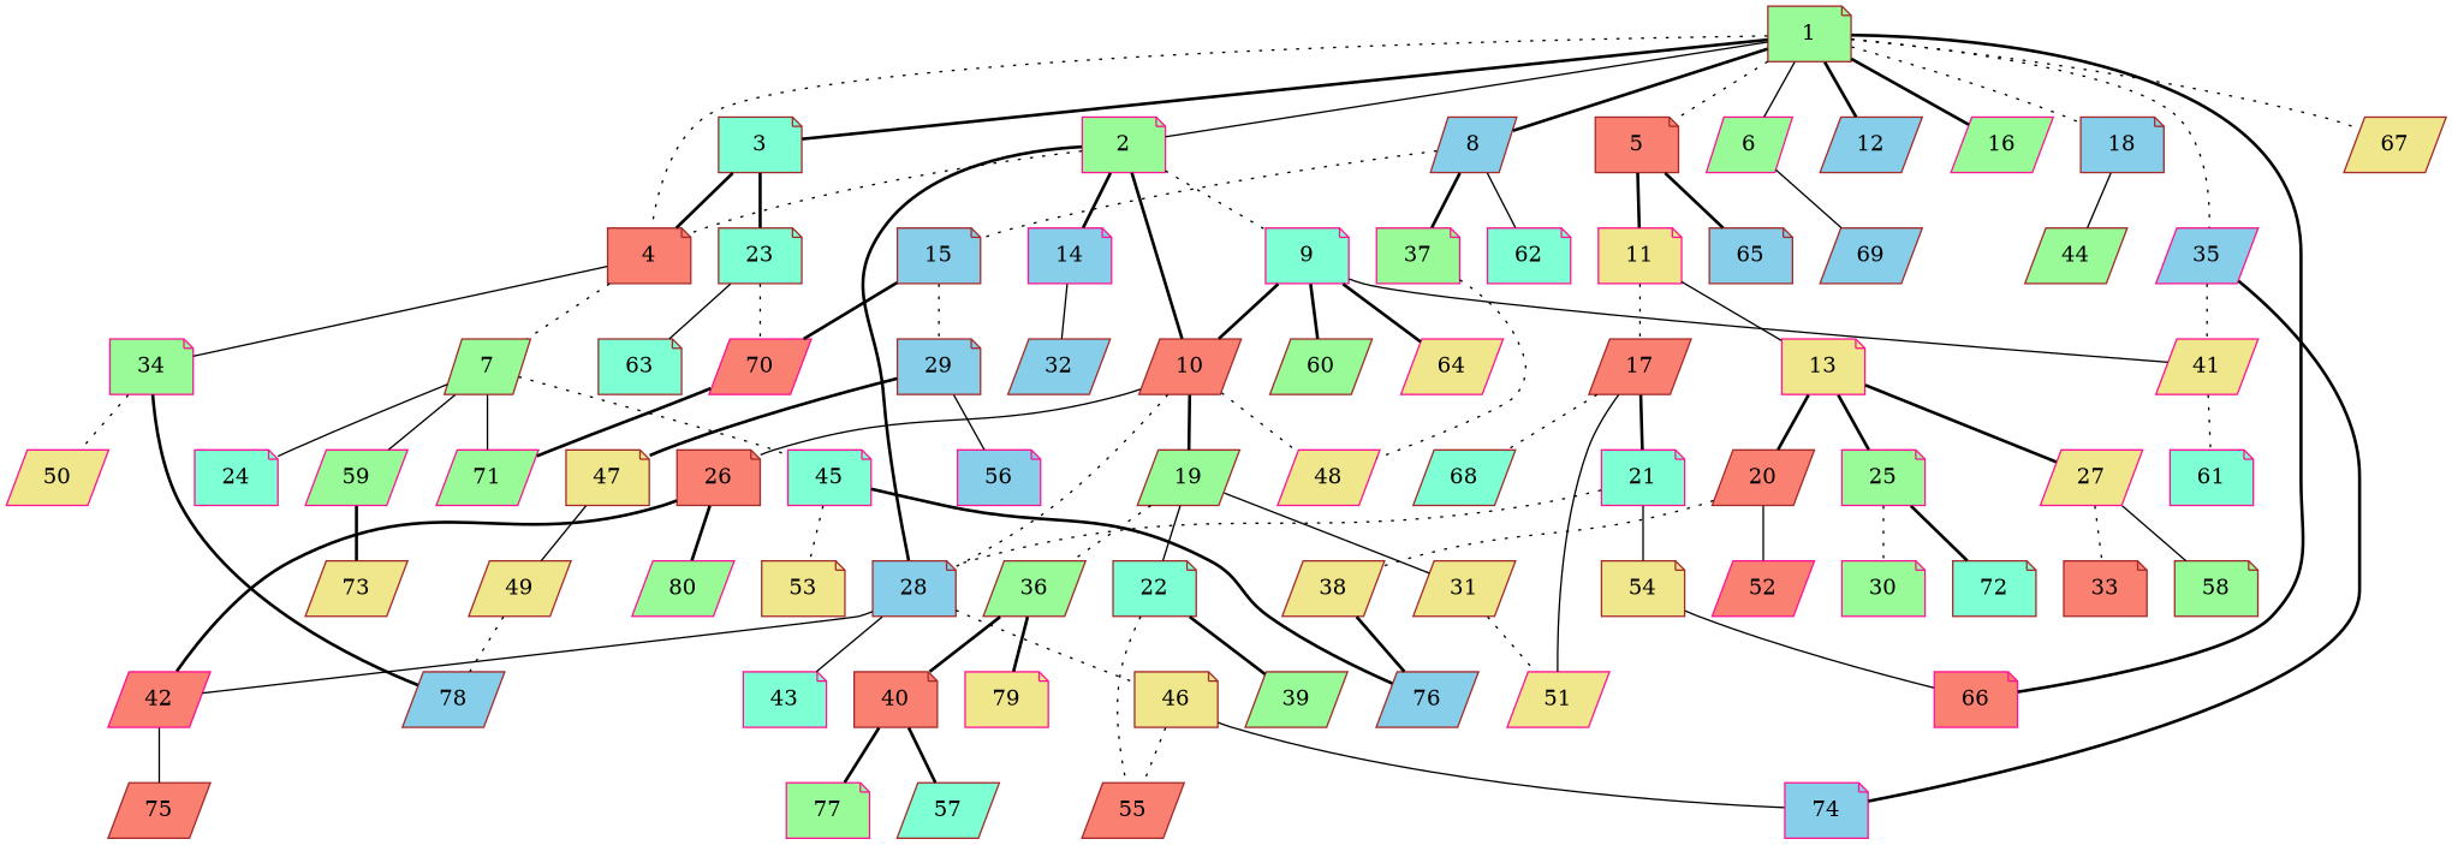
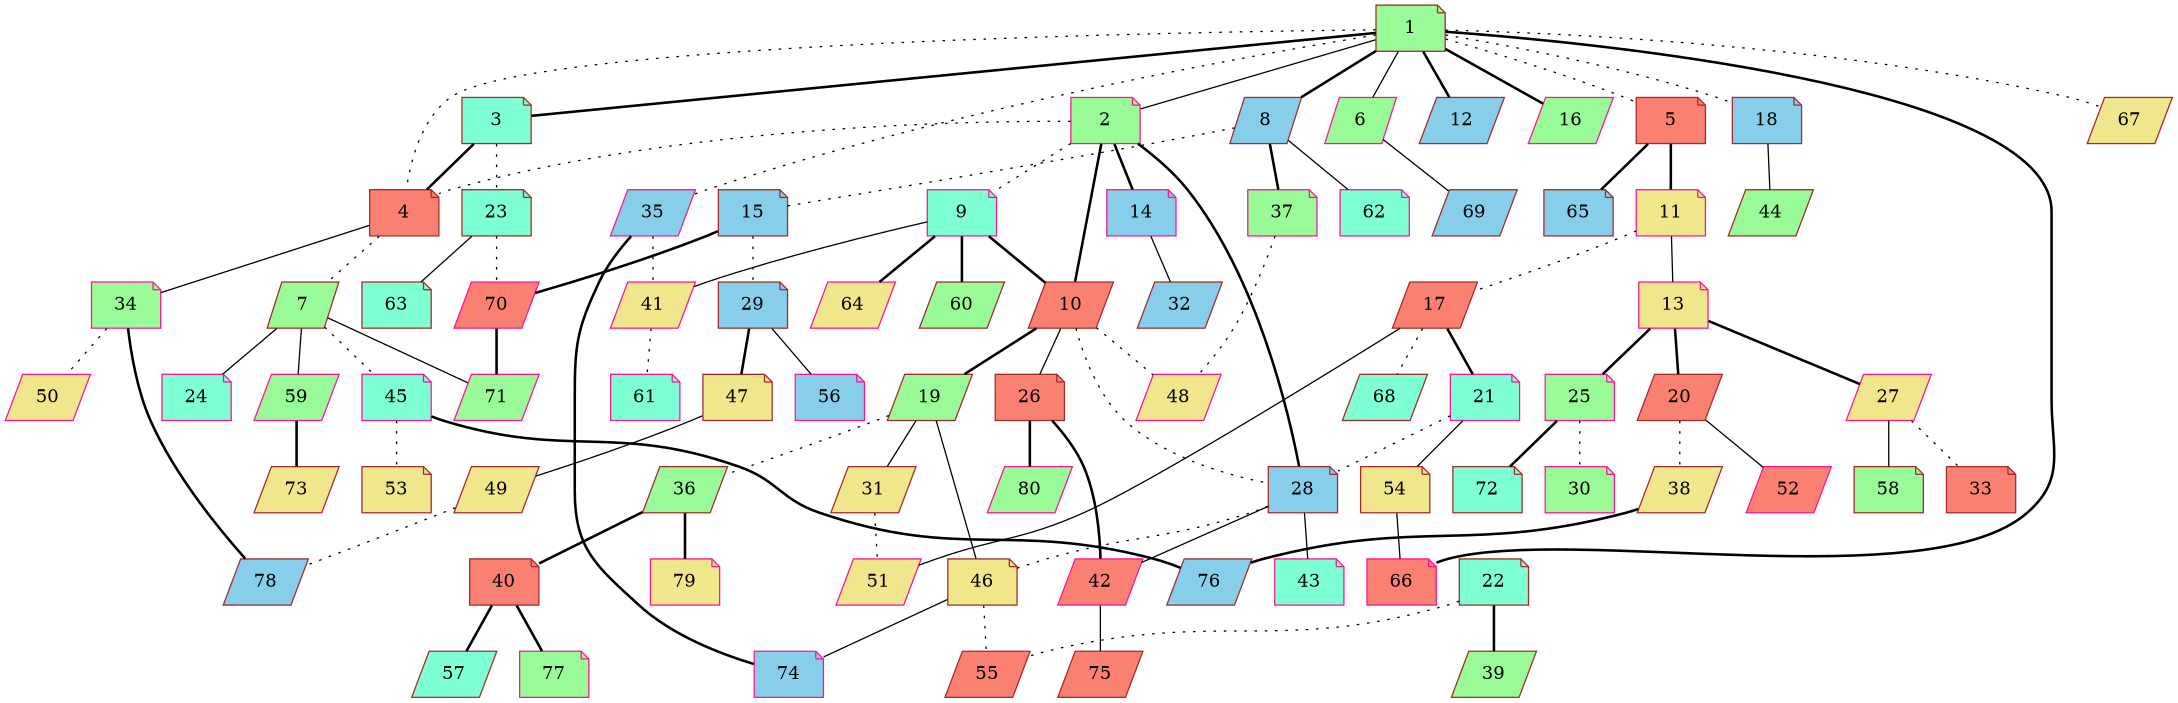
  graph {
    node [color=brown fillcolor=palegreen shape=note style=filled]
    edge [style=bold]
    2 [color=deeppink]
    1
    3 [fillcolor=aquamarine]
    4 [fillcolor=salmon]
    5 [fillcolor=salmon]
    6 [color=deeppink shape=parallelogram]
    8 [fillcolor=skyblue shape=parallelogram]
    12 [fillcolor=skyblue shape=parallelogram]
    16 [color=deeppink shape=parallelogram]
    18 [fillcolor=skyblue]
    35 [color=deeppink fillcolor=skyblue shape=parallelogram]
    66 [color=deeppink fillcolor=salmon]
    67 [fillcolor=khaki shape=parallelogram]
    9 [color=deeppink fillcolor=aquamarine]
    10 [fillcolor=salmon shape=parallelogram]
    14 [color=deeppink fillcolor=skyblue]
    28 [fillcolor=skyblue]
    23 [fillcolor=aquamarine]
    7 [shape=parallelogram]
    34 [color=deeppink]
    11 [color=deeppink fillcolor=khaki]
    65 [fillcolor=skyblue]
    69 [fillcolor=skyblue shape=parallelogram]
    15 [fillcolor=skyblue]
    37 [color=deeppink]
    62 [color=deeppink fillcolor=aquamarine]
    44 [shape=parallelogram]
    41 [color=deeppink fillcolor=khaki shape=parallelogram]
    74 [color=deeppink fillcolor=skyblue]
    60 [shape=parallelogram]
    64 [color=deeppink fillcolor=khaki shape=parallelogram]
    19 [shape=parallelogram]
    26 [fillcolor=salmon]
    48 [color=deeppink fillcolor=khaki shape=parallelogram]
    32 [fillcolor=skyblue shape=parallelogram]
    42 [color=deeppink fillcolor=salmon shape=parallelogram]
    43 [color=deeppink fillcolor=aquamarine]
    46 [fillcolor=khaki]
    70 [color=deeppink fillcolor=salmon shape=parallelogram]
    63 [fillcolor=aquamarine]
    24 [color=deeppink fillcolor=aquamarine]
    45 [color=deeppink fillcolor=aquamarine]
    59 [color=deeppink shape=parallelogram]
    71 [color=deeppink shape=parallelogram]
    50 [color=deeppink fillcolor=khaki shape=parallelogram]
    78 [fillcolor=skyblue shape=parallelogram]
    13 [color=deeppink fillcolor=khaki]
    17 [fillcolor=salmon shape=parallelogram]
    29 [fillcolor=skyblue]
    61 [color=deeppink fillcolor=aquamarine]
    22 [fillcolor=aquamarine]
    31 [fillcolor=khaki shape=parallelogram]
    36 [shape=parallelogram]
    80 [color=deeppink shape=parallelogram]
    75 [fillcolor=salmon shape=parallelogram]
    55 [fillcolor=salmon shape=parallelogram]
    76 [fillcolor=skyblue shape=parallelogram]
    53 [fillcolor=khaki]
    73 [fillcolor=khaki shape=parallelogram]
    20 [fillcolor=salmon shape=parallelogram]
    25 [color=deeppink]
    27 [color=deeppink fillcolor=khaki shape=parallelogram]
    21 [color=deeppink fillcolor=aquamarine]
    51 [color=deeppink fillcolor=khaki shape=parallelogram]
    68 [fillcolor=aquamarine shape=parallelogram]
    47 [fillcolor=khaki]
    56 [color=deeppink fillcolor=skyblue]
    39 [shape=parallelogram]
    40 [fillcolor=salmon]
    79 [color=deeppink fillcolor=khaki]
    38 [fillcolor=khaki shape=parallelogram]
    52 [color=deeppink fillcolor=salmon shape=parallelogram]
    30 [color=deeppink]
    72 [fillcolor=aquamarine]
    33 [fillcolor=salmon]
    58
    54 [fillcolor=khaki]
    49 [fillcolor=khaki shape=parallelogram]
    57 [fillcolor=aquamarine shape=parallelogram]
    77 [color=deeppink]
    2 -- 4 [style=dotted]
    2 -- 9 [style=dotted]
    2 -- 10
    2 -- 14
    2 -- 28
    1 -- 2 [style=solid]
    1 -- 3
    1 -- 4 [style=dotted]
    1 -- 5 [style=dotted]
    1 -- 6 [style=solid]
    1 -- 8
    1 -- 12
    1 -- 16
    1 -- 18 [style=dotted]
    1 -- 35 [style=dotted]
    1 -- 66
    1 -- 67 [style=dotted]
    3 -- 4
-   3 -- 23
+   3 -- 23 [style=dotted]
    4 -- 7 [style=dotted]
    4 -- 34 [style=solid]
    5 -- 11
    5 -- 65
    6 -- 69 [style=solid]
    8 -- 15 [style=dotted]
    8 -- 37
    8 -- 62 [style=solid]
    18 -- 44 [style=solid]
    35 -- 41 [style=dotted]
    35 -- 74
    9 -- 10
    9 -- 41 [style=solid]
    9 -- 60
    9 -- 64
    10 -- 28 [style=dotted]
    10 -- 19
    10 -- 26 [style=solid]
    10 -- 48 [style=dotted]
    14 -- 32 [style=solid]
    28 -- 42 [style=solid]
    28 -- 43 [style=solid]
    28 -- 46 [style=dotted]
    23 -- 70 [style=dotted]
    23 -- 63 [style=solid]
    7 -- 24 [style=solid]
    7 -- 45 [style=dotted]
    7 -- 59 [style=solid]
    7 -- 71 [style=solid]
    34 -- 50 [style=dotted]
    34 -- 78
    11 -- 13 [style=solid]
    11 -- 17 [style=dotted]
    15 -- 70
    15 -- 29 [style=dotted]
    37 -- 48 [style=dotted]
    41 -- 61 [style=dotted]
-   19 -- 22 [style=solid]
+   19 -- 46 [style=solid]
    19 -- 31 [style=solid]
    19 -- 36 [style=dotted]
    26 -- 42
    26 -- 80
    42 -- 75 [style=solid]
    46 -- 74 [style=solid]
    46 -- 55 [style=dotted]
    70 -- 71
    45 -- 76
    45 -- 53 [style=dotted]
    59 -- 73
    13 -- 20
    13 -- 25
    13 -- 27
    17 -- 21
    17 -- 51 [style=solid]
    17 -- 68 [style=dotted]
    29 -- 47
    29 -- 56 [style=solid]
    22 -- 55 [style=dotted]
    22 -- 39
    31 -- 51 [style=dotted]
    36 -- 40
    36 -- 79
    20 -- 38 [style=dotted]
    20 -- 52 [style=solid]
    25 -- 30 [style=dotted]
    25 -- 72
    27 -- 33 [style=dotted]
    27 -- 58 [style=solid]
    21 -- 28 [style=dotted]
    21 -- 54 [style=solid]
    47 -- 49 [style=solid]
    40 -- 57
    40 -- 77
    38 -- 76
    54 -- 66 [style=solid]
    49 -- 78 [style=dotted]
  }
